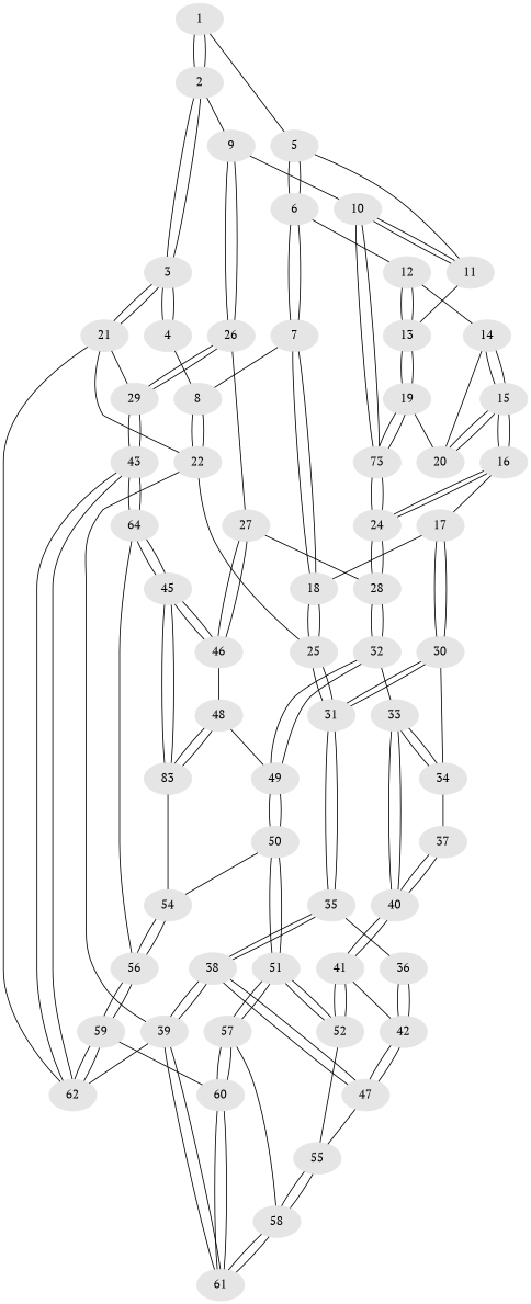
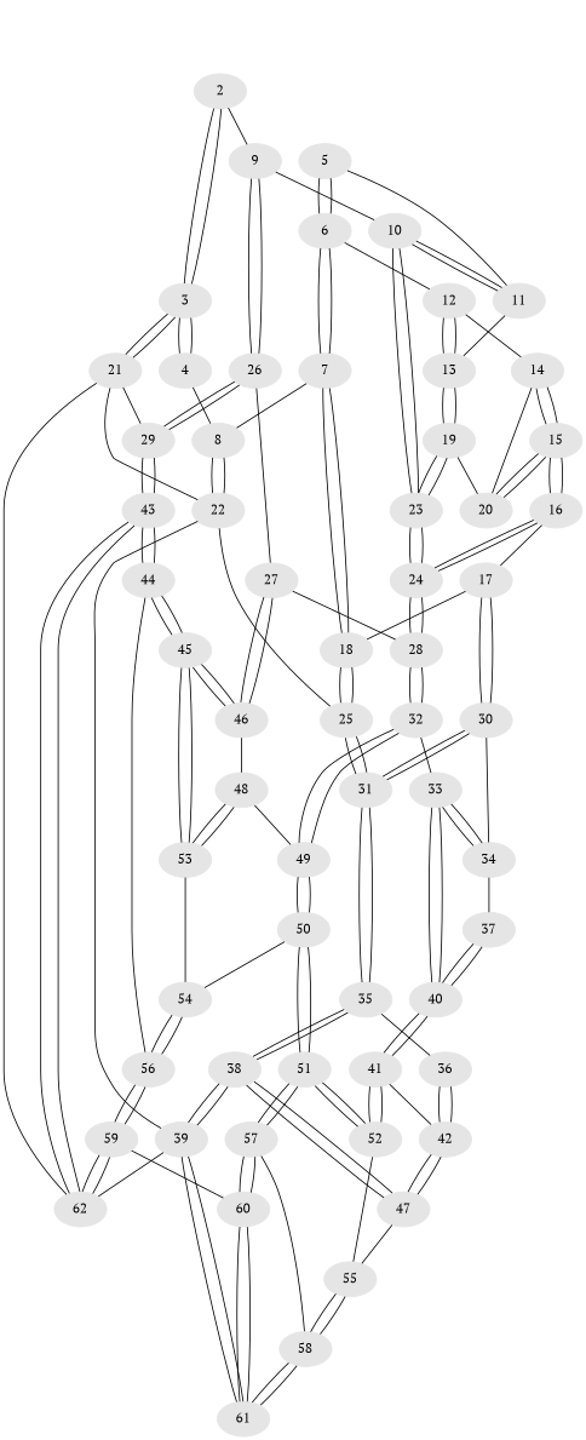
  graph {
    fontname="PT Serif"
    node [color=gray90 fontname="PT Serif" style=filled]
    edge [fontname="PT Serif"]
-   1
    2
    5
    3
    9
    6
    11
    4
    21
    10
    26
    8
    22
    29
    62
    7
    12
    13
    18
    14
    25
    39
-   23 [label=73]
+   23
    27
    24
    19
    15
    20
    16
    17
    30
    28
    31
    34
    43
    61
    32
    35
    46
    48
    33
    49
-   44 [label=64]
+   44
    37
    36
    38
    40
    50
    41
    42
    47
    55
    52
    45
    56
-   53 [label=83]
+   53
    59
    54
    58
    51
    57
    60
-   1 -- 2
-   1 -- 2
-   1 -- 5
    2 -- 3
    2 -- 3
    2 -- 9
    5 -- 6
    5 -- 6
    5 -- 11
    3 -- 4
    3 -- 4
    3 -- 21
    3 -- 21
    9 -- 10
    9 -- 26
    9 -- 26
    6 -- 7
    6 -- 7
    6 -- 12
    11 -- 13
    4 -- 8
    21 -- 22
    21 -- 29
    21 -- 62
    10 -- 11
    10 -- 11
    10 -- 23
    10 -- 23
    26 -- 29
    26 -- 29
    26 -- 27
    8 -- 22
    8 -- 22
    22 -- 25
    22 -- 39
    29 -- 43
    29 -- 43
    7 -- 8
    7 -- 18
    7 -- 18
    12 -- 13
    12 -- 13
    12 -- 14
    13 -- 19
    13 -- 19
    18 -- 25
    18 -- 25
    14 -- 15
    14 -- 15
    14 -- 20
    25 -- 31
    25 -- 31
    39 -- 62
    39 -- 61
    39 -- 61
    23 -- 24
    23 -- 24
    27 -- 28
    27 -- 46
    27 -- 46
    24 -- 28
    24 -- 28
    19 -- 23
    19 -- 23
    19 -- 20
    15 -- 20
    15 -- 20
    15 -- 16
    15 -- 16
    16 -- 24
    16 -- 24
    16 -- 17
    17 -- 18
    17 -- 30
    17 -- 30
    30 -- 31
    30 -- 31
    30 -- 34
    28 -- 32
    28 -- 32
    31 -- 35
    31 -- 35
    34 -- 37
    43 -- 62
    43 -- 62
    43 -- 44
    43 -- 44
    32 -- 33
    32 -- 49
    32 -- 49
    35 -- 36
    35 -- 38
    35 -- 38
    46 -- 48
    48 -- 49
    48 -- 53
    48 -- 53
    33 -- 34
    33 -- 34
    33 -- 40
    33 -- 40
    49 -- 50
    49 -- 50
    44 -- 45
    44 -- 45
    44 -- 56
    37 -- 40
    37 -- 40
    36 -- 42
    36 -- 42
    38 -- 39
    38 -- 39
    38 -- 47
    38 -- 47
    40 -- 41
    40 -- 41
    50 -- 54
    50 -- 51
    50 -- 51
    41 -- 42
    41 -- 52
    41 -- 52
    42 -- 47
    42 -- 47
    47 -- 55
    55 -- 58
    55 -- 58
    52 -- 55
    45 -- 46
    45 -- 46
    45 -- 53
    45 -- 53
    56 -- 59
    56 -- 59
    53 -- 54
    59 -- 62
    59 -- 62
    59 -- 60
    54 -- 56
    54 -- 56
    58 -- 61
    58 -- 61
    51 -- 52
    51 -- 52
    51 -- 57
    51 -- 57
    57 -- 58
    57 -- 60
    57 -- 60
    60 -- 61
    60 -- 61
  }
